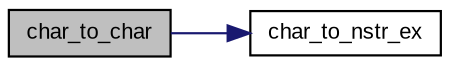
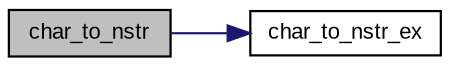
  digraph {
    rankdir=LR
    fontname="Liberation Sans"
    node [color=black fontname="Liberation Sans" fontsize=10 shape=record style=filled]
-   n1 [fillcolor=grey75 fontcolor=black height=0.2 label=char_to_char width=0.4]
+   n1 [fillcolor=grey75 fontcolor=black height=0.2 label=char_to_nstr width=0.4]
    n2 [fillcolor=white height=0.2 label=char_to_nstr_ex width=0.4]
    n1 -> n2 [color=midnightblue fontname="Liberation Sans" fontsize=10 labelfontname=Helvetica labelfontsize=10 style=solid]
  }
